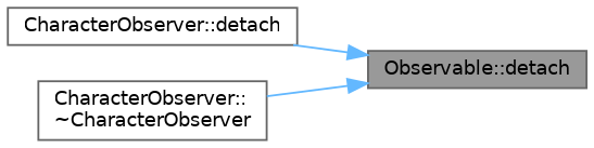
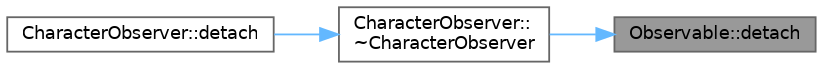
  digraph {
    fontname="DejaVu Sans"
    rankdir=RL
    node [color=grey40 fillcolor=white fontname="DejaVu Sans" fontsize=10 shape=box style=filled]
    edge [color=steelblue1 dir=back fontname="DejaVu Sans" fontsize=10 labelfontname=Helvetica labelfontsize=10 style=solid]
    n1 [color=gray40 fillcolor=grey60 fontcolor=black height=0.2 label="Observable::detach" width=0.4]
    n2 [height=0.2 label="CharacterObserver::detach" width=0.4]
    n3 [height=0.2 label="CharacterObserver::\l~CharacterObserver" width=0.4]
-   n1 -> n2
+   n3 -> n2
    n1 -> n3
  }
